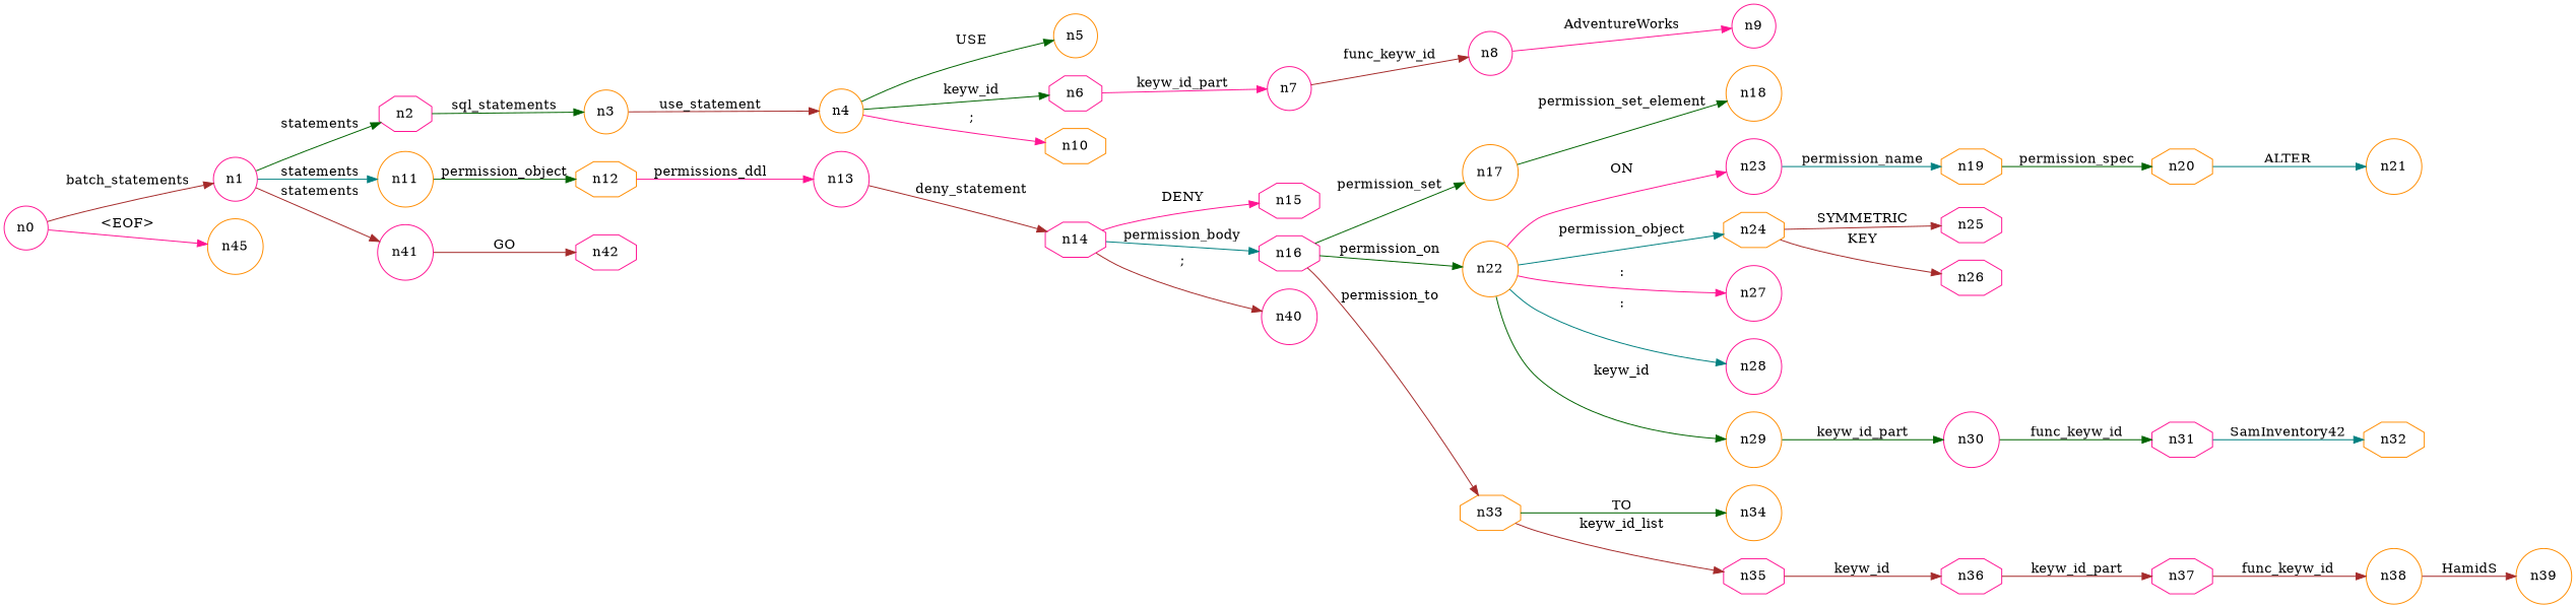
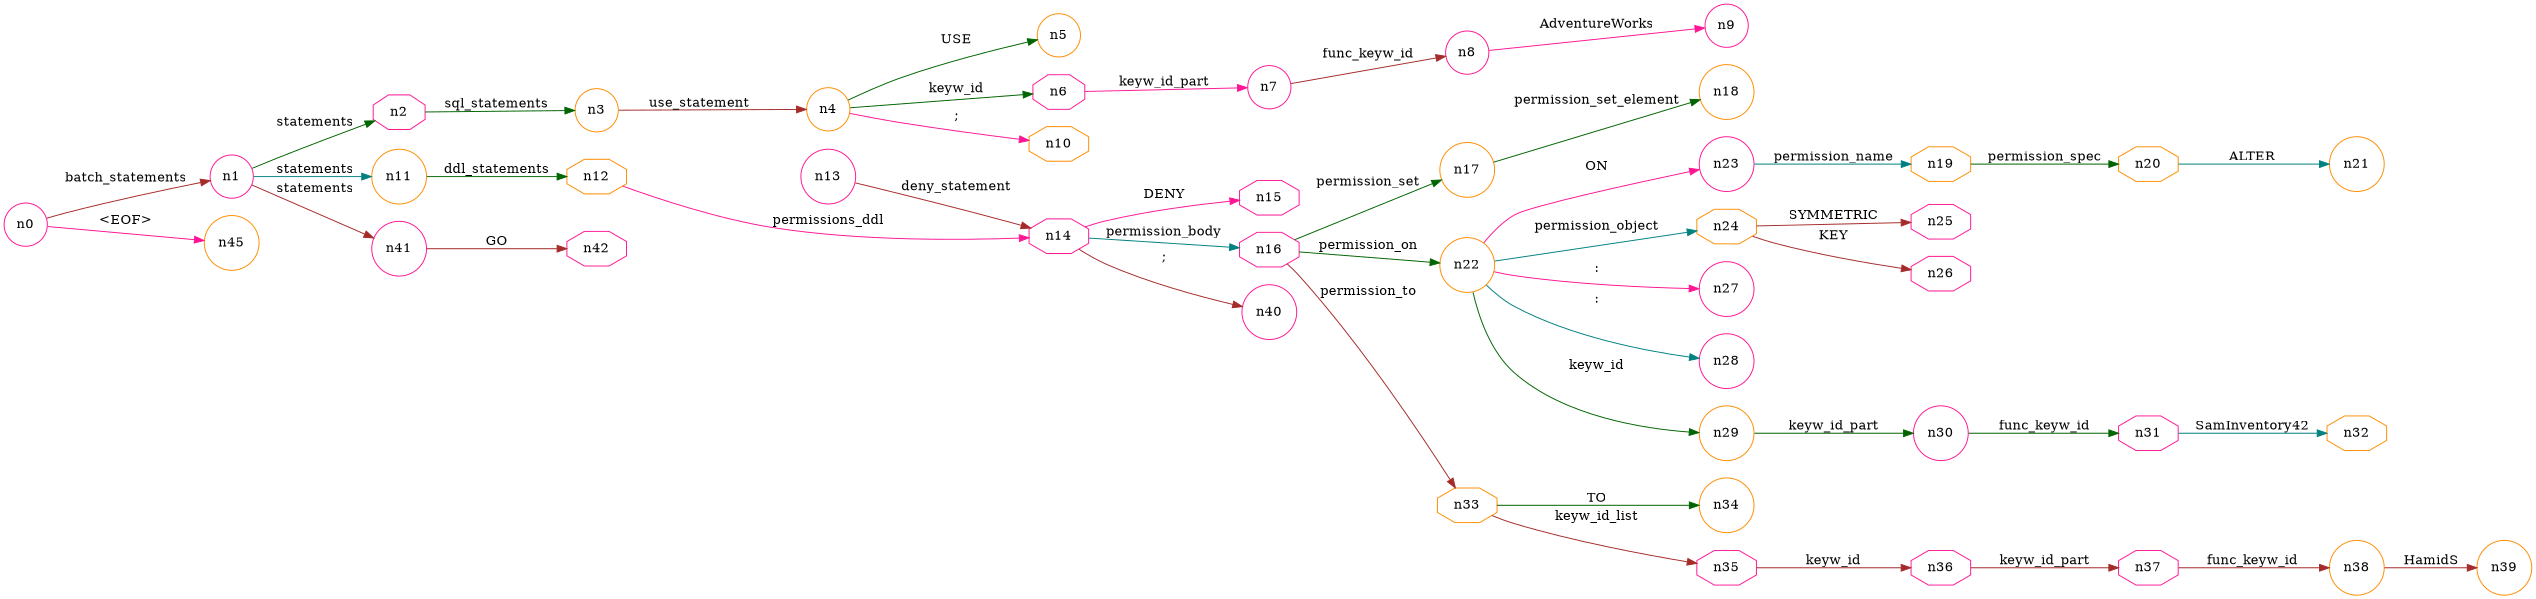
  digraph {
    rankdir=LR
    node [color=deeppink shape=circle]
    edge [color=brown]
    n0
    n1
    n43 [color=darkorange label=n45]
    n2 [shape=octagon]
    n11 [color=darkorange]
    n41
    n3 [color=darkorange]
    n12 [color=darkorange shape=octagon]
    n42 [shape=octagon]
    n4 [color=darkorange]
    n5 [color=darkorange]
    n6 [shape=octagon]
    n10 [color=darkorange shape=octagon]
    n7
    n8
    n9
    n13
    n14 [shape=octagon]
    n15 [shape=octagon]
    n16 [shape=octagon]
    n40
    n17 [color=darkorange]
    n22 [color=darkorange]
    n33 [color=darkorange shape=octagon]
    n18 [color=darkorange]
    n23
    n24 [color=darkorange shape=octagon]
    n27
    n28
    n29 [color=darkorange]
    n34 [color=darkorange]
    n35 [shape=octagon]
    n19 [color=darkorange shape=octagon]
    n20 [color=darkorange shape=octagon]
    n21 [color=darkorange]
    n25 [shape=octagon]
    n26 [shape=octagon]
    n30
    n31 [shape=octagon]
    n32 [color=darkorange shape=octagon]
    n36 [shape=octagon]
    n37 [shape=octagon]
    n38 [color=darkorange]
    n39 [color=darkorange]
    n0 -> n1 [label=batch_statements]
    n0 -> n43 [color=deeppink label="<EOF>"]
    n1 -> n2 [color=darkgreen label=statements]
    n1 -> n11 [color=teal label=statements]
    n1 -> n41 [label=statements]
    n2 -> n3 [color=darkgreen label=sql_statements]
-   n11 -> n12 [color=darkgreen label=permission_object]
+   n11 -> n12 [color=darkgreen label=ddl_statements]
    n41 -> n42 [label=GO]
    n3 -> n4 [label=use_statement]
-   n12 -> n13 [color=deeppink label=permissions_ddl]
+   n12 -> n14 [color=deeppink label=permissions_ddl]
    n4 -> n5 [color=darkgreen label=USE]
    n4 -> n6 [color=darkgreen label=keyw_id]
    n4 -> n10 [color=deeppink label=";"]
    n6 -> n7 [color=deeppink label=keyw_id_part]
    n7 -> n8 [label=func_keyw_id]
    n8 -> n9 [color=deeppink label=AdventureWorks]
    n13 -> n14 [label=deny_statement]
    n14 -> n15 [color=deeppink label=DENY]
    n14 -> n16 [color=teal label=permission_body]
    n14 -> n40 [label=";"]
    n16 -> n17 [color=darkgreen label=permission_set]
    n16 -> n22 [color=darkgreen label=permission_on]
    n16 -> n33 [label=permission_to]
    n17 -> n18 [color=darkgreen label=permission_set_element]
    n22 -> n23 [color=deeppink label=ON]
    n22 -> n24 [color=teal label=permission_object]
    n22 -> n27 [color=deeppink label=":"]
    n22 -> n28 [color=teal label=":"]
    n22 -> n29 [color=darkgreen label=keyw_id]
    n33 -> n34 [color=darkgreen label=TO]
    n33 -> n35 [label=keyw_id_list]
    n23 -> n19 [color=teal label=permission_name]
    n24 -> n25 [label=SYMMETRIC]
    n24 -> n26 [label=KEY]
    n29 -> n30 [color=darkgreen label=keyw_id_part]
    n35 -> n36 [label=keyw_id]
    n19 -> n20 [color=darkgreen label=permission_spec]
    n20 -> n21 [color=teal label=ALTER]
    n30 -> n31 [color=darkgreen label=func_keyw_id]
    n31 -> n32 [color=teal label=SamInventory42]
    n36 -> n37 [label=keyw_id_part]
    n37 -> n38 [label=func_keyw_id]
    n38 -> n39 [label=HamidS]
  }
